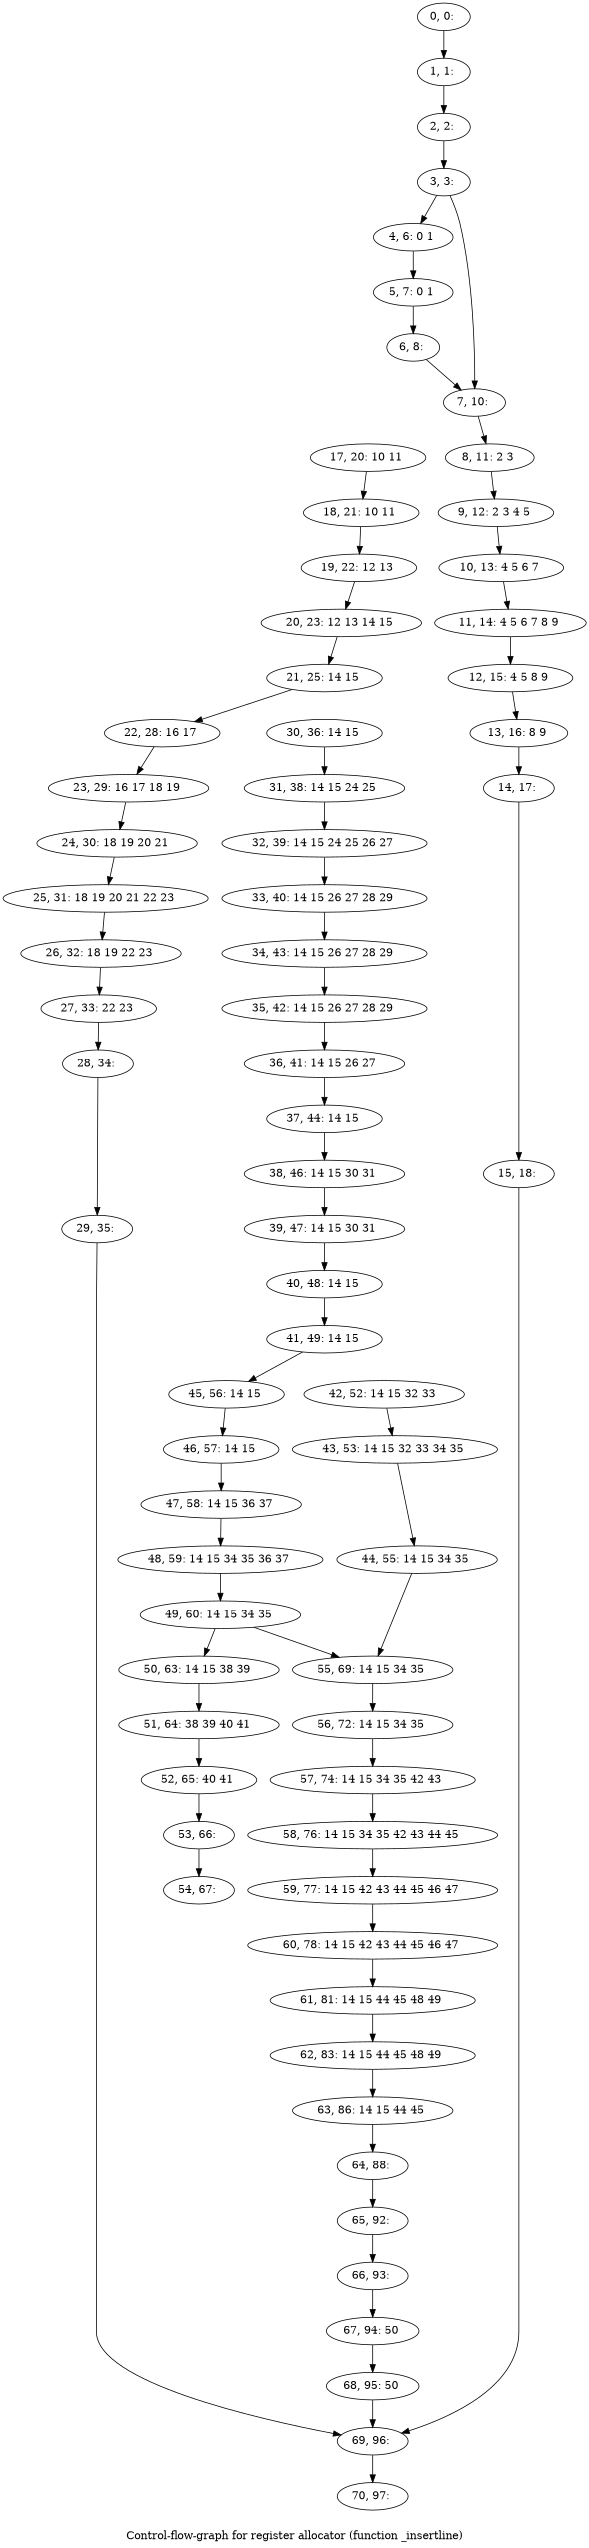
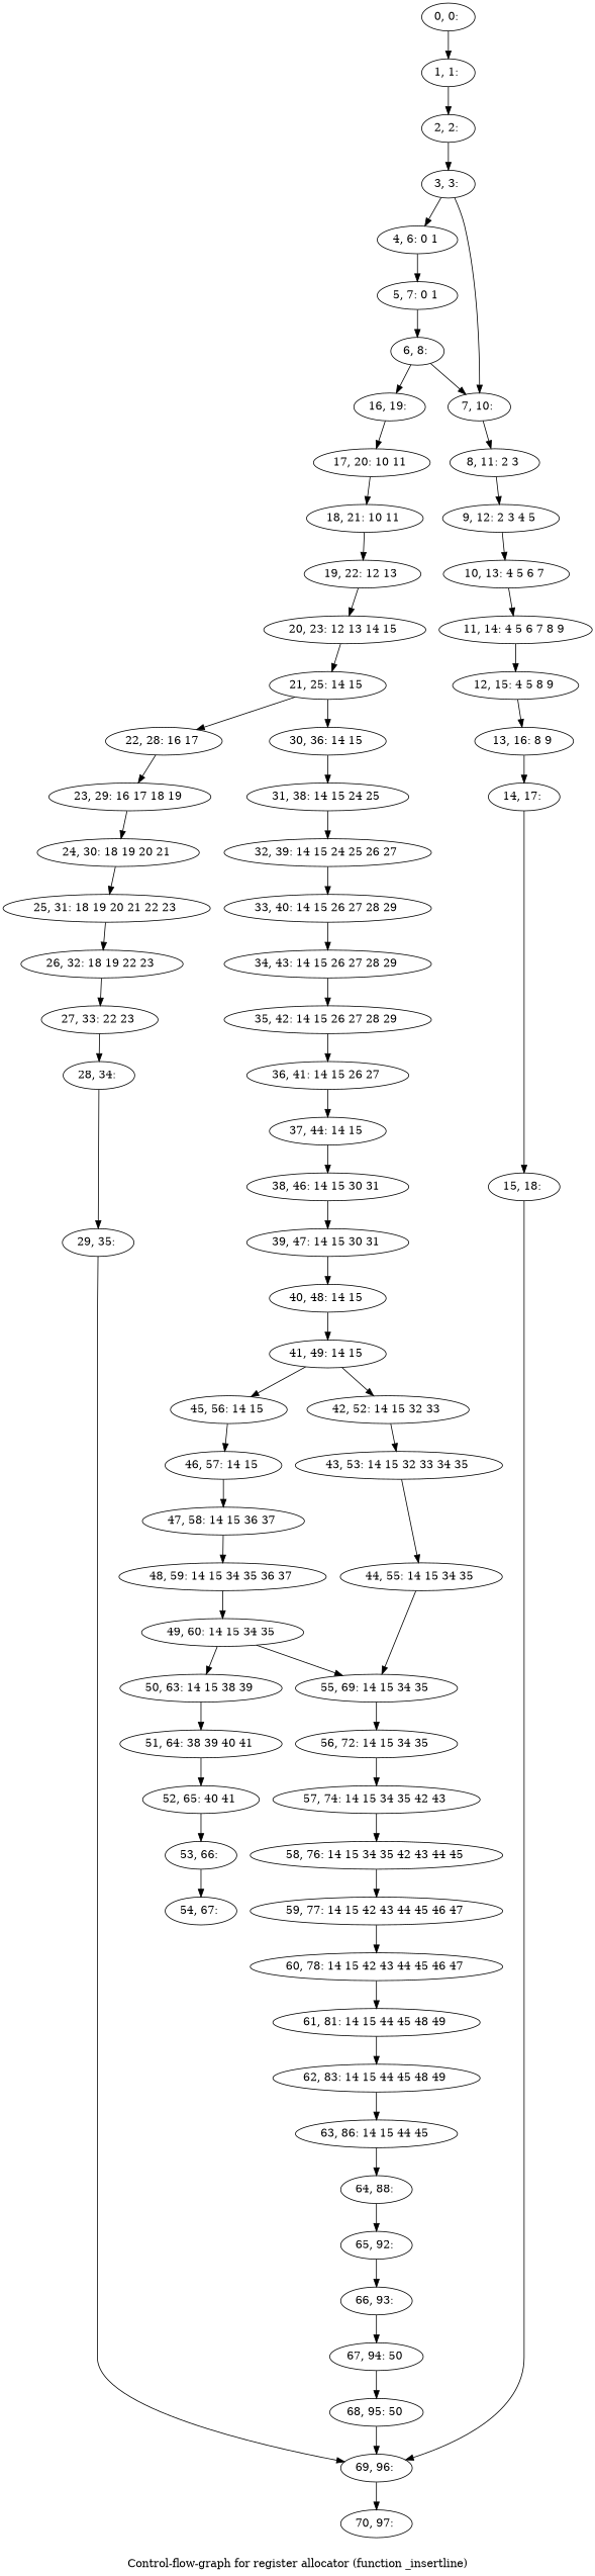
  digraph {
    label="Control-flow-graph for register allocator (function _insertline)"
    n1 [label="0, 0: "]
    n2 [label="1, 1: "]
    n3 [label="2, 2: "]
    n4 [label="3, 3: "]
    n5 [label="4, 6: 0 1 "]
    n6 [label="7, 10: "]
    n7 [label="5, 7: 0 1 "]
    n8 [label="8, 11: 2 3 "]
    n9 [label="6, 8: "]
+   n10 [label="16, 19: "]
    n11 [label="17, 20: 10 11 "]
    n12 [label="9, 12: 2 3 4 5 "]
    n13 [label="10, 13: 4 5 6 7 "]
    n14 [label="11, 14: 4 5 6 7 8 9 "]
    n15 [label="12, 15: 4 5 8 9 "]
    n16 [label="13, 16: 8 9 "]
    n17 [label="14, 17: "]
    n18 [label="15, 18: "]
    n19 [label="69, 96: "]
    n20 [label="70, 97: "]
    n21 [label="18, 21: 10 11 "]
    n22 [label="19, 22: 12 13 "]
    n23 [label="20, 23: 12 13 14 15 "]
    n24 [label="21, 25: 14 15 "]
    n25 [label="22, 28: 16 17 "]
    n26 [label="30, 36: 14 15 "]
    n27 [label="23, 29: 16 17 18 19 "]
    n28 [label="31, 38: 14 15 24 25 "]
    n29 [label="24, 30: 18 19 20 21 "]
    n30 [label="25, 31: 18 19 20 21 22 23 "]
    n31 [label="26, 32: 18 19 22 23 "]
    n32 [label="27, 33: 22 23 "]
    n33 [label="28, 34: "]
    n34 [label="29, 35: "]
    n35 [label="32, 39: 14 15 24 25 26 27 "]
    n36 [label="33, 40: 14 15 26 27 28 29 "]
    n37 [label="34, 43: 14 15 26 27 28 29 "]
    n38 [label="35, 42: 14 15 26 27 28 29 "]
    n39 [label="36, 41: 14 15 26 27 "]
    n40 [label="37, 44: 14 15 "]
    n41 [label="38, 46: 14 15 30 31 "]
    n42 [label="39, 47: 14 15 30 31 "]
    n43 [label="40, 48: 14 15 "]
    n44 [label="41, 49: 14 15 "]
    n45 [label="42, 52: 14 15 32 33 "]
    n46 [label="45, 56: 14 15 "]
    n47 [label="43, 53: 14 15 32 33 34 35 "]
    n48 [label="46, 57: 14 15 "]
    n49 [label="44, 55: 14 15 34 35 "]
    n50 [label="55, 69: 14 15 34 35 "]
    n51 [label="56, 72: 14 15 34 35 "]
    n52 [label="47, 58: 14 15 36 37 "]
    n53 [label="48, 59: 14 15 34 35 36 37 "]
    n54 [label="49, 60: 14 15 34 35 "]
    n55 [label="50, 63: 14 15 38 39 "]
    n56 [label="51, 64: 38 39 40 41 "]
    n57 [label="52, 65: 40 41 "]
    n58 [label="53, 66: "]
    n59 [label="54, 67: "]
    n60 [label="57, 74: 14 15 34 35 42 43 "]
    n61 [label="58, 76: 14 15 34 35 42 43 44 45 "]
    n62 [label="59, 77: 14 15 42 43 44 45 46 47 "]
    n63 [label="60, 78: 14 15 42 43 44 45 46 47 "]
    n64 [label="61, 81: 14 15 44 45 48 49 "]
    n65 [label="62, 83: 14 15 44 45 48 49 "]
    n66 [label="63, 86: 14 15 44 45 "]
    n67 [label="64, 88: "]
    n68 [label="65, 92: "]
    n69 [label="66, 93: "]
    n70 [label="67, 94: 50 "]
    n71 [label="68, 95: 50 "]
    n1 -> n2
    n2 -> n3
    n3 -> n4
    n4 -> n5
    n4 -> n6
    n5 -> n7
    n6 -> n8
    n7 -> n9
    n8 -> n12
    n9 -> n6
+   n9 -> n10
+   n10 -> n11
    n11 -> n21
    n12 -> n13
    n13 -> n14
    n14 -> n15
    n15 -> n16
    n16 -> n17
    n17 -> n18
    n18 -> n19
    n19 -> n20
    n21 -> n22
    n22 -> n23
    n23 -> n24
    n24 -> n25
+   n24 -> n26
    n25 -> n27
    n26 -> n28
    n27 -> n29
    n28 -> n35
    n29 -> n30
    n30 -> n31
    n31 -> n32
    n32 -> n33
    n33 -> n34
    n34 -> n19
    n35 -> n36
    n36 -> n37
    n37 -> n38
    n38 -> n39
    n39 -> n40
    n40 -> n41
    n41 -> n42
    n42 -> n43
    n43 -> n44
+   n44 -> n45
    n44 -> n46
    n45 -> n47
    n46 -> n48
    n47 -> n49
    n48 -> n52
    n49 -> n50
    n50 -> n51
    n51 -> n60
    n52 -> n53
    n53 -> n54
    n54 -> n50
    n54 -> n55
    n55 -> n56
    n56 -> n57
    n57 -> n58
    n58 -> n59
    n60 -> n61
    n61 -> n62
    n62 -> n63
    n63 -> n64
    n64 -> n65
    n65 -> n66
    n66 -> n67
    n67 -> n68
    n68 -> n69
    n69 -> n70
    n70 -> n71
    n71 -> n19
  }
